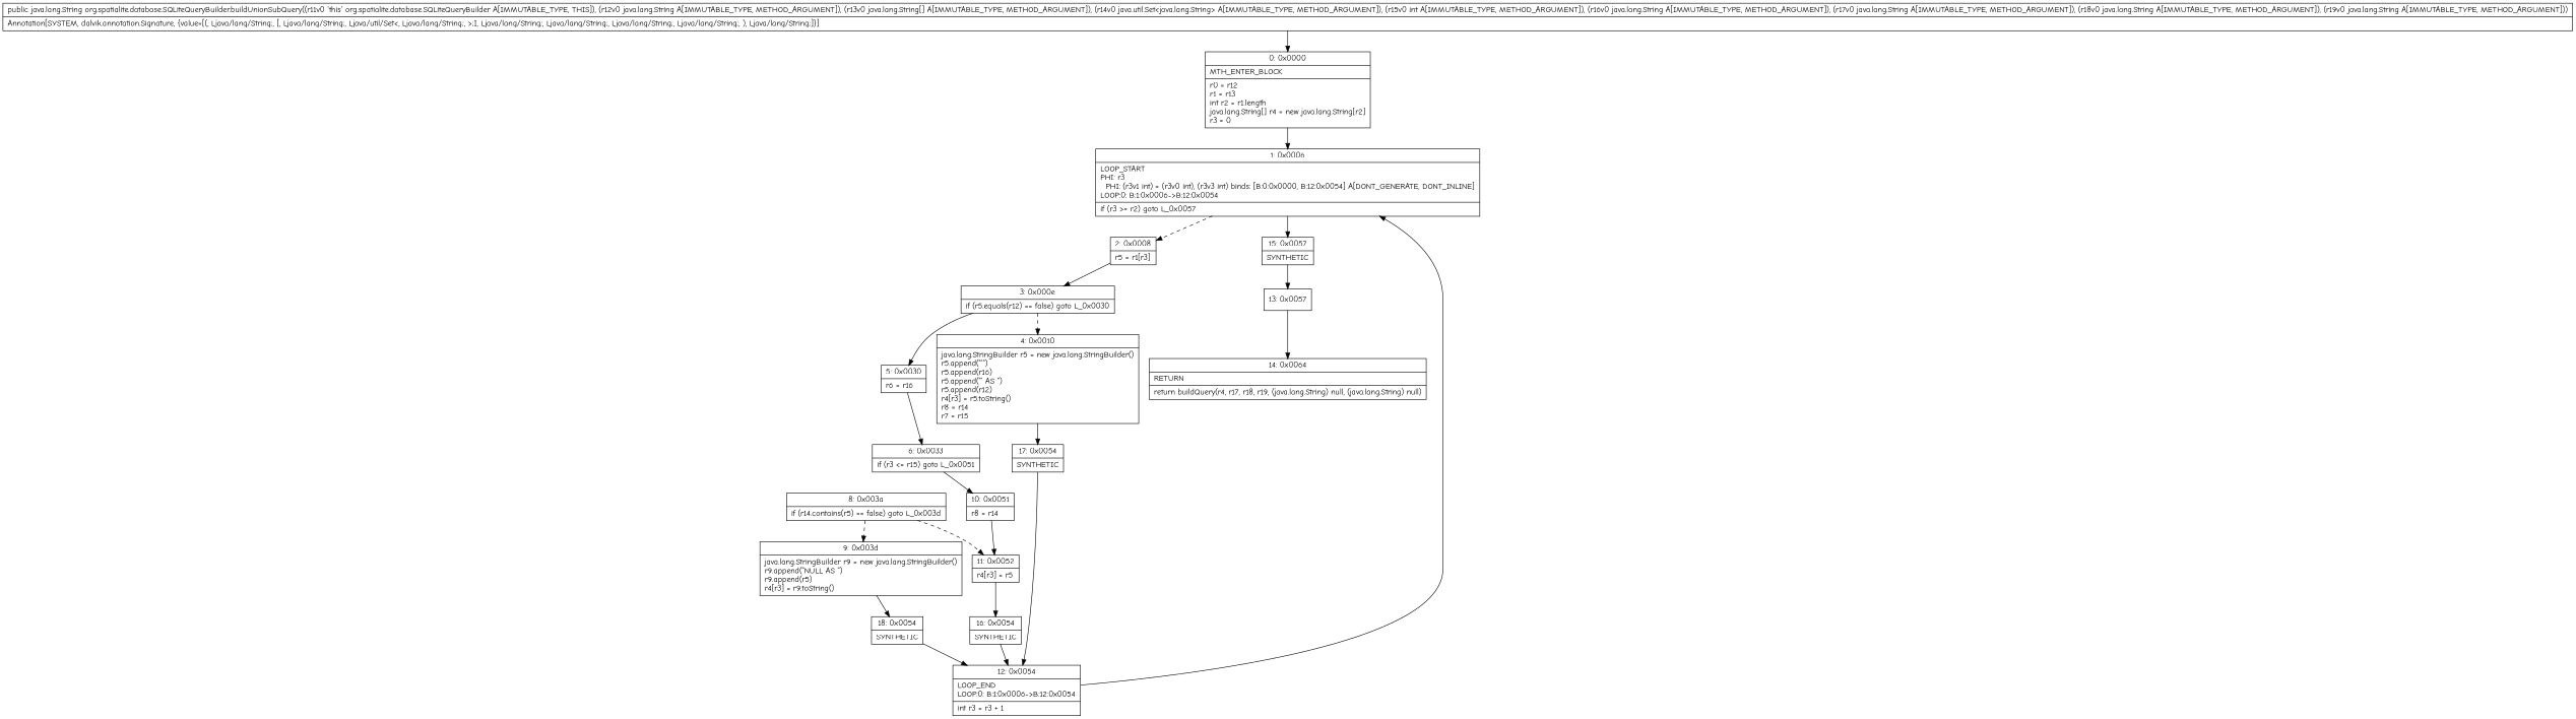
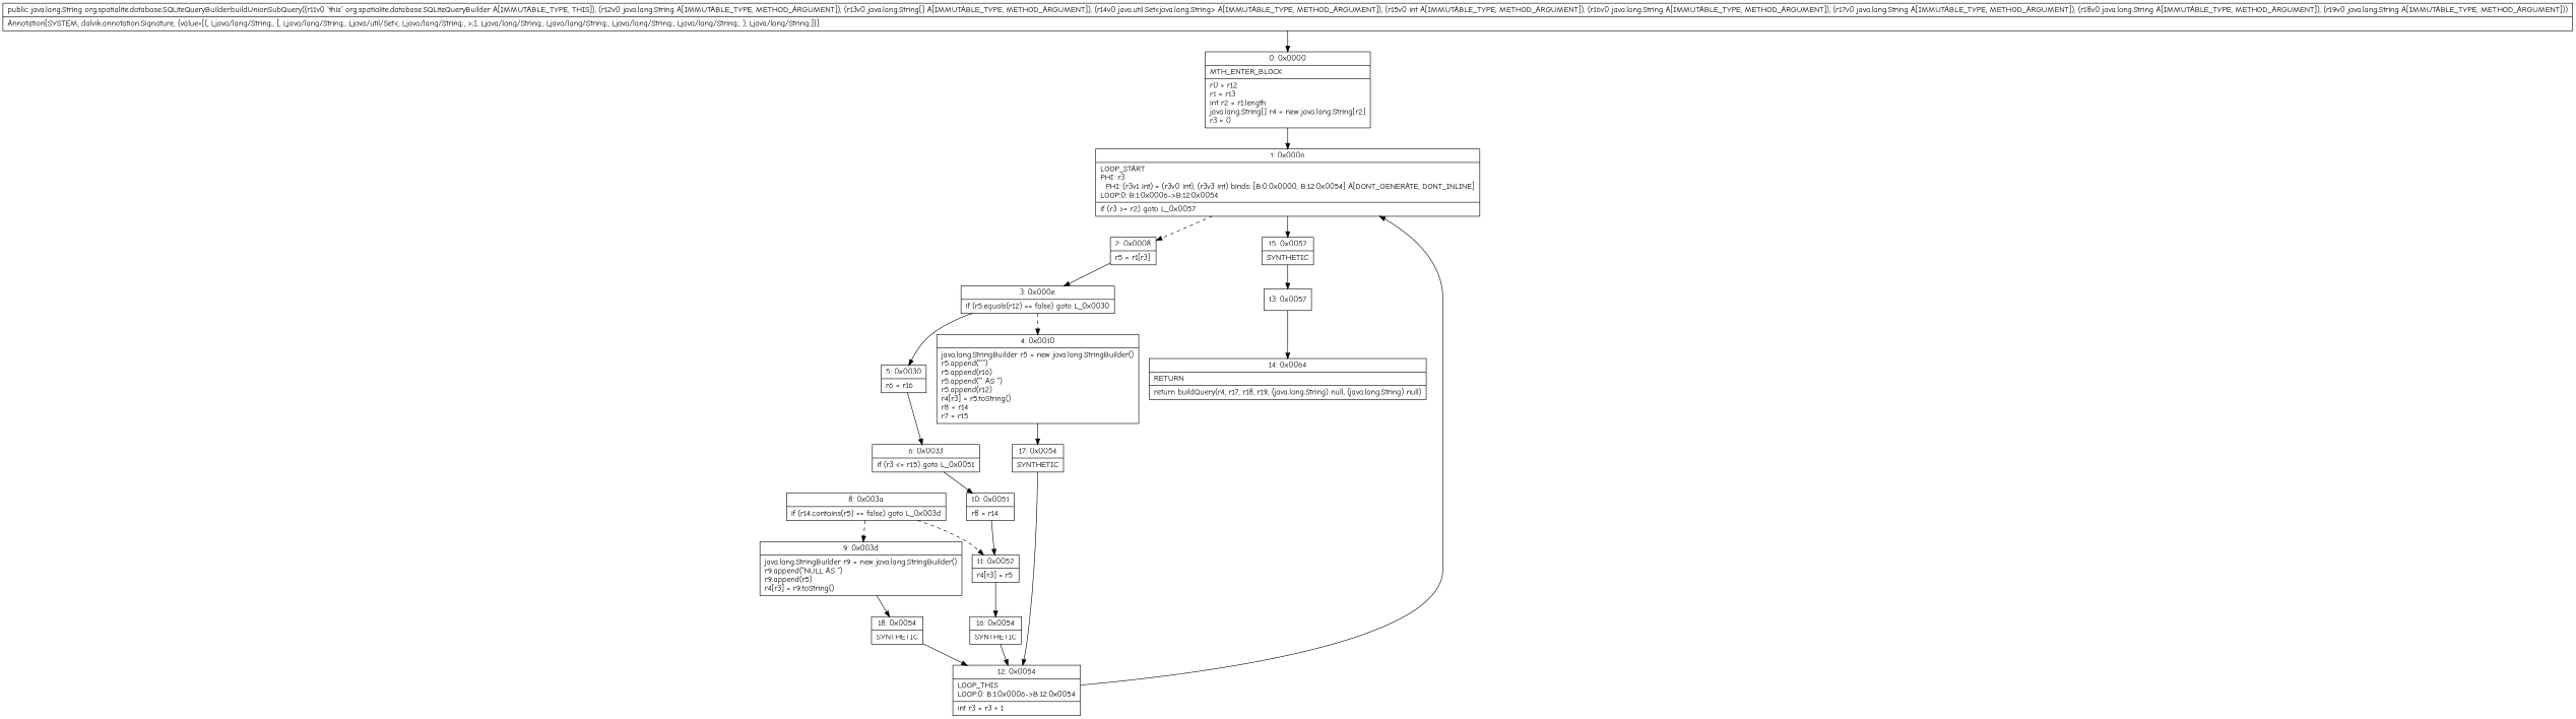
  digraph {
    fontname="Comic Neue"
    node [fontname="Comic Neue" shape=record]
    edge [fontname="Comic Neue"]
    n1 [label="{0\:\ 0x0000|MTH_ENTER_BLOCK\l|r0 = r12\lr1 = r13\lint r2 = r1.length\ljava.lang.String[] r4 = new java.lang.String[r2]\lr3 = 0\l}"]
    n2 [label="{1\:\ 0x0006|LOOP_START\lPHI: r3 \l  PHI: (r3v1 int) = (r3v0 int), (r3v3 int) binds: [B:0:0x0000, B:12:0x0054] A[DONT_GENERATE, DONT_INLINE]\lLOOP:0: B:1:0x0006\-\>B:12:0x0054\l|if (r3 \>= r2) goto L_0x0057\l}"]
    n3 [label="{2\:\ 0x0008|r5 = r1[r3]\l}"]
    n4 [label="{15\:\ 0x0057|SYNTHETIC\l}"]
    n5 [label="{3\:\ 0x000e|if (r5.equals(r12) == false) goto L_0x0030\l}"]
    n6 [label="{13\:\ 0x0057}"]
    n7 [label="{4\:\ 0x0010|java.lang.StringBuilder r5 = new java.lang.StringBuilder()\lr5.append(\"'\")\lr5.append(r16)\lr5.append(\"' AS \")\lr5.append(r12)\lr4[r3] = r5.toString()\lr8 = r14\lr7 = r15\l}"]
    n8 [label="{5\:\ 0x0030|r6 = r16\l}"]
    n9 [label="{17\:\ 0x0054|SYNTHETIC\l}"]
    n10 [label="{6\:\ 0x0033|if (r3 \<= r15) goto L_0x0051\l}"]
-   n11 [label="{12\:\ 0x0054|LOOP_END\lLOOP:0: B:1:0x0006\-\>B:12:0x0054\l|int r3 = r3 + 1\l}"]
+   n11 [label="{12\:\ 0x0054|LOOP_THIS\lLOOP:0: B:1:0x0006\-\>B:12:0x0054\l|int r3 = r3 + 1\l}"]
    n12 [label="{10\:\ 0x0051|r8 = r14\l}"]
    n13 [label="{11\:\ 0x0052|r4[r3] = r5\l}"]
    n14 [label="{8\:\ 0x003a|if (r14.contains(r5) == false) goto L_0x003d\l}"]
    n15 [label="{9\:\ 0x003d|java.lang.StringBuilder r9 = new java.lang.StringBuilder()\lr9.append(\"NULL AS \")\lr9.append(r5)\lr4[r3] = r9.toString()\l}"]
    n16 [label="{18\:\ 0x0054|SYNTHETIC\l}"]
    n17 [label="{16\:\ 0x0054|SYNTHETIC\l}"]
    n18 [label="{14\:\ 0x0064|RETURN\l|return buildQuery(r4, r17, r18, r19, (java.lang.String) null, (java.lang.String) null)\l}"]
    n19 [label="{public java.lang.String org.spatialite.database.SQLiteQueryBuilder.buildUnionSubQuery((r11v0 'this' org.spatialite.database.SQLiteQueryBuilder A[IMMUTABLE_TYPE, THIS]), (r12v0 java.lang.String A[IMMUTABLE_TYPE, METHOD_ARGUMENT]), (r13v0 java.lang.String[] A[IMMUTABLE_TYPE, METHOD_ARGUMENT]), (r14v0 java.util.Set\<java.lang.String\> A[IMMUTABLE_TYPE, METHOD_ARGUMENT]), (r15v0 int A[IMMUTABLE_TYPE, METHOD_ARGUMENT]), (r16v0 java.lang.String A[IMMUTABLE_TYPE, METHOD_ARGUMENT]), (r17v0 java.lang.String A[IMMUTABLE_TYPE, METHOD_ARGUMENT]), (r18v0 java.lang.String A[IMMUTABLE_TYPE, METHOD_ARGUMENT]), (r19v0 java.lang.String A[IMMUTABLE_TYPE, METHOD_ARGUMENT]))  | Annotation[SYSTEM, dalvik.annotation.Signature, \{value=[(, Ljava\/lang\/String;, [, Ljava\/lang\/String;, Ljava\/util\/Set\<, Ljava\/lang\/String;, \>;I, Ljava\/lang\/String;, Ljava\/lang\/String;, Ljava\/lang\/String;, Ljava\/lang\/String;, ), Ljava\/lang\/String;]\}]\l}"]
    n1 -> n2
    n2 -> n3 [style=dashed]
    n2 -> n4
    n3 -> n5
    n4 -> n6
    n5 -> n7 [style=dashed]
    n5 -> n8
    n6 -> n18
    n7 -> n9
    n8 -> n10
    n9 -> n11
    n10 -> n12
    n11 -> n2
    n12 -> n13
    n13 -> n17
    n14 -> n13 [style=dashed]
    n14 -> n15 [style=dashed]
    n15 -> n16
    n16 -> n11
    n17 -> n11
    n19 -> n1
  }
